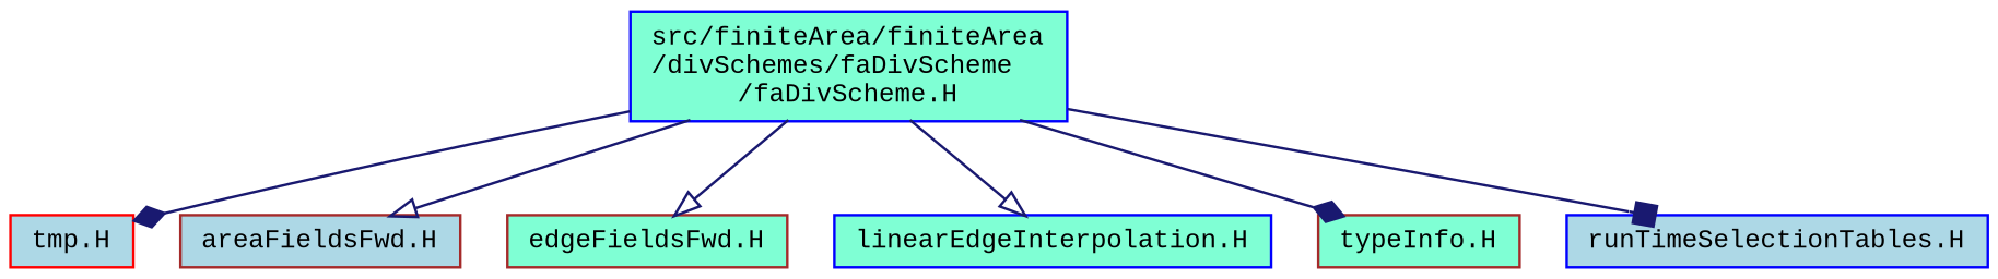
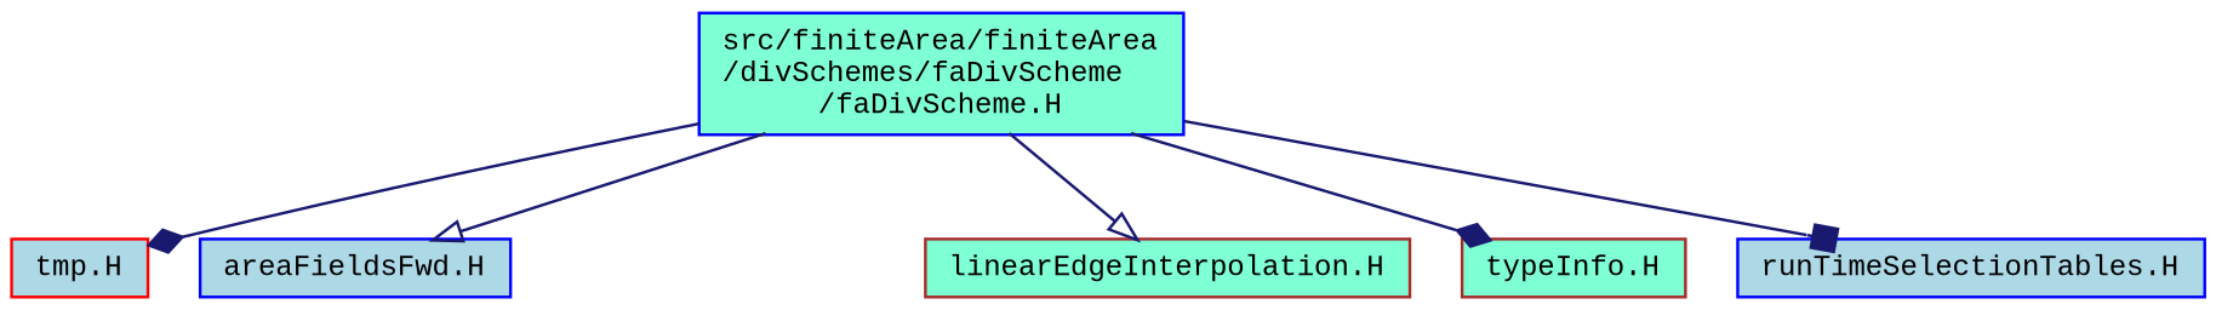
  digraph {
    fontname="Liberation Mono"
    node [color=blue fillcolor=aquamarine fontname="Liberation Mono" fontsize=10 shape=record style=filled]
    edge [arrowhead=onormal color=midnightblue fontname="Liberation Mono" fontsize=10 labelfontname=Helvetica labelfontsize=10 style=solid]
    n1 [fontcolor=black height=0.2 label="src/finiteArea/finiteArea\l/divSchemes/faDivScheme\l/faDivScheme.H" width=0.4]
    n2 [color=red fillcolor=lightblue height=0.2 label="tmp.H" width=0.4]
-   n3 [color=brown fillcolor=lightblue height=0.2 label="areaFieldsFwd.H" width=0.4]
-   n4 [color=brown height=0.2 label="edgeFieldsFwd.H" width=0.4]
-   n5 [height=0.2 label="linearEdgeInterpolation.H" width=0.4]
+   n3 [fillcolor=lightblue height=0.2 label="areaFieldsFwd.H" width=0.4]
+   n5 [color=brown height=0.2 label="linearEdgeInterpolation.H" width=0.4]
    n6 [color=brown height=0.2 label="typeInfo.H" width=0.4]
    n7 [fillcolor=lightblue height=0.2 label="runTimeSelectionTables.H" width=0.4]
    n1 -> n2 [arrowhead=diamond]
    n1 -> n3
-   n1 -> n4
    n1 -> n5
    n1 -> n6 [arrowhead=diamond]
    n1 -> n7 [arrowhead=box]
  }
